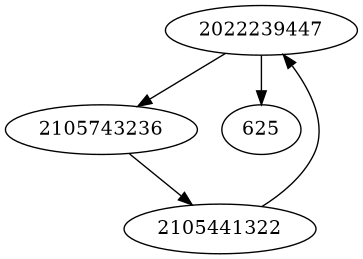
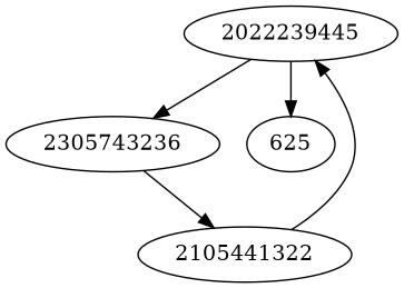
  strict digraph {
-   2022239445 [label=2022239447]
-   2105743236
+   2022239445
+   2105743236 [label=2305743236]
    n3 [label=625]
    n4 [label=2105441322]
    2022239445 -> 2105743236
    2022239445 -> n3
    2105743236 -> n4
    n4 -> 2022239445
  }
